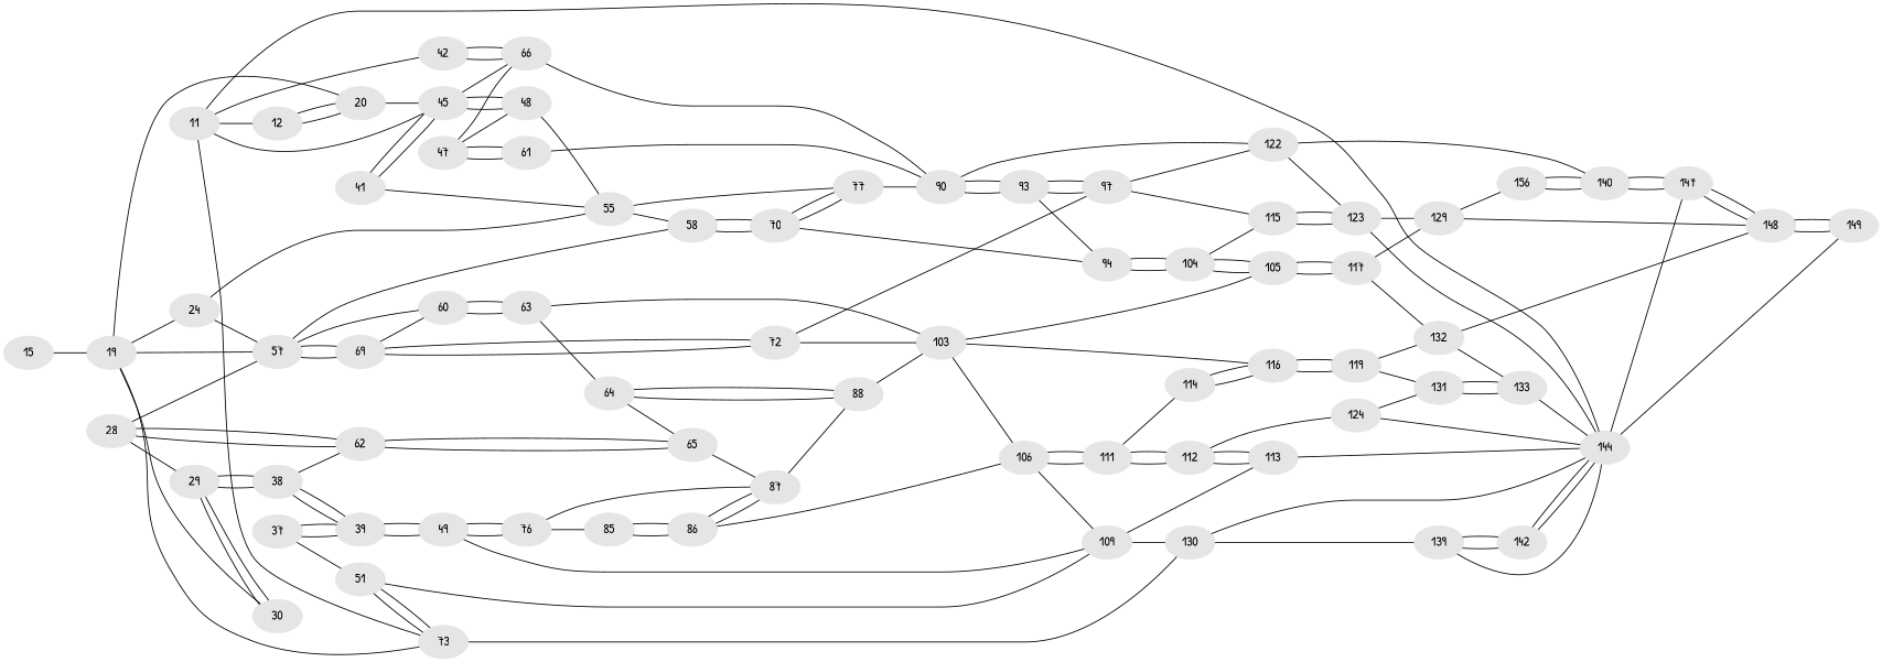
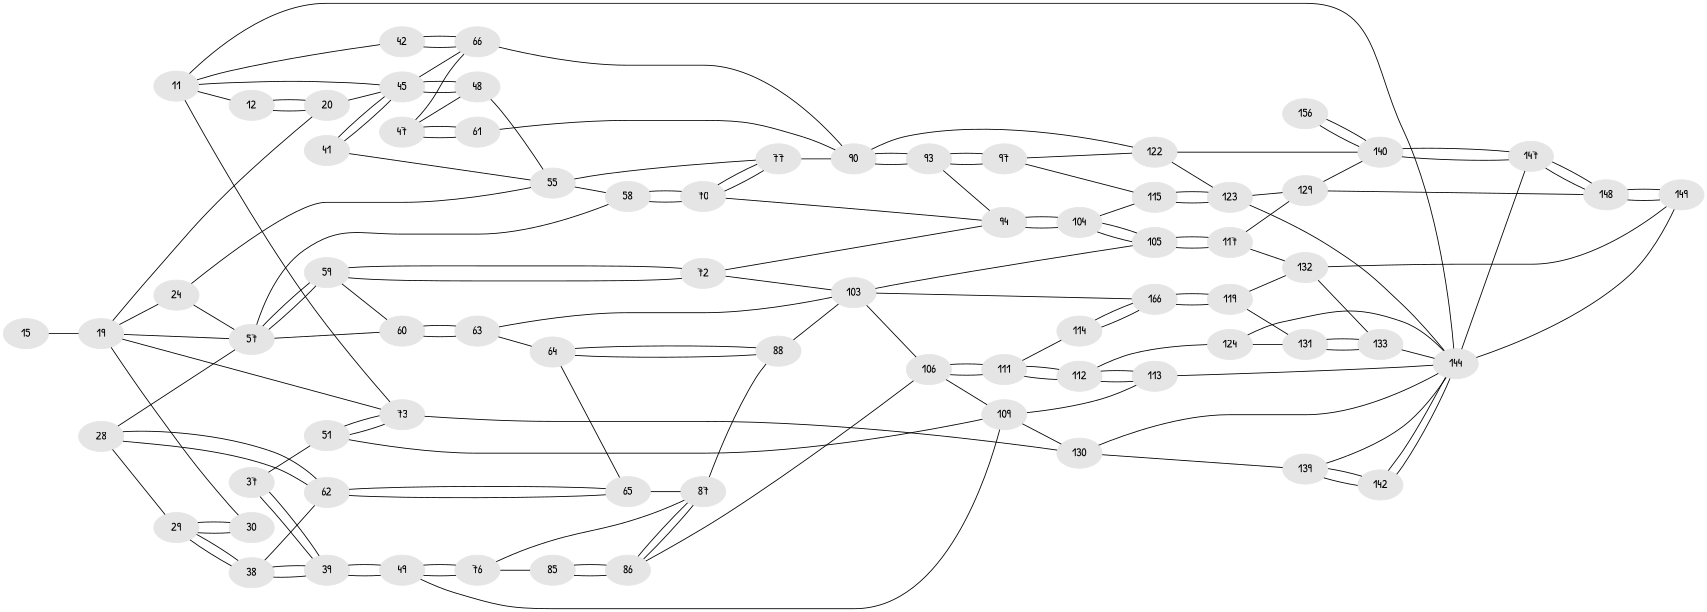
  graph {
    fontname="Patrick Hand"
    rankdir=LR
    node [color=gray90 fontname="Patrick Hand" style=filled]
    edge [fontname="Patrick Hand"]
    11 [super="+3"]
    12 [super="+8"]
    42
    45 [super="+44+40"]
    73 [super="+35"]
    144 [super="+107+143"]
    20 [super="+9"]
    66 [super="+46+43"]
    48
    130 [super="+110+92"]
    147
    149
    19 [super="+18+14"]
    15
    24 [super="+21"]
    30
    57 [super="+22+27"]
    55 [super="+54+52"]
    58 [super="+56"]
-   59 [label=69]
+   59
    60
    77 [super="+74"]
    28
    29
    62
    38
    65
    39
    37
    51 [super="+36"]
    49
    109 [super="+99"]
    76
    41 [super="+31"]
    90 [super="+68+67+69"]
    47
    61
    87 [super="+75"]
    85 [super="+82"]
    113
    70
    72
    63
    94 [super="+71"]
    103 [super="+89+100"]
    64
    93
    122 [super="+96+108"]
    88
    106 [super="+98"]
    105
-   116 [super="+101+102"]
+   116 [super="+101+102" label=166]
    104
    139 [super="+138"]
    86
    111
    97
    123
    140 [super="+134+135"]
    115
    117
    119
    129 [super="+128"]
    132 [super="+118"]
    112
    114
    124 [super="+121"]
    131 [super="+120"]
    n69 [label=156]
    148 [super="+145+146"]
    133
    142
    11 -- 12 [weight=2]
    11 -- 42
    11 -- 45
    11 -- 73
    11 -- 144
    12 -- 20 [weight=2]
    12 -- 20
    42 -- 66 [weight=2]
    42 -- 66
    45 -- 66
    45 -- 48
    45 -- 48
    73 -- 130 [weight=2]
    144 -- 147
    144 -- 149
    20 -- 45
    66 -- 90
    48 -- 55
    130 -- 144 [weight=2]
    130 -- 139 [weight=2]
    147 -- 148
    147 -- 148
    19 -- 73 [weight=2]
    19 -- 20
    19 -- 24 [weight=2]
    19 -- 30
    19 -- 57
    15 -- 19 [weight=3]
    24 -- 57
    24 -- 55
    57 -- 58
    57 -- 59
    57 -- 59
    57 -- 60
    55 -- 58 [weight=2]
    55 -- 77
    58 -- 70
    58 -- 70
    59 -- 60
    59 -- 72
    59 -- 72
    60 -- 63
    60 -- 63
    77 -- 90 [weight=2]
    28 -- 57
    28 -- 29
    28 -- 62
    28 -- 62
    29 -- 30
    29 -- 30
    29 -- 38
    29 -- 38
    62 -- 65
    62 -- 65
    38 -- 62
    38 -- 39
    38 -- 39
    65 -- 87
    39 -- 49
    39 -- 49
    37 -- 39
    37 -- 39
    37 -- 51
    51 -- 73 [weight=2]
    51 -- 73
    51 -- 109
    49 -- 109
    49 -- 76
    49 -- 76
    109 -- 130 [weight=2]
    109 -- 113
    76 -- 87
    76 -- 85
    41 -- 45 [weight=3]
    41 -- 45
    41 -- 55
    90 -- 93
    90 -- 93
    90 -- 122
    47 -- 66
    47 -- 48
    47 -- 61
    47 -- 61
    61 -- 90
    87 -- 88
    85 -- 86
    85 -- 86
    113 -- 144
    70 -- 77
    70 -- 77
    70 -- 94
-   72 -- 97
+   72 -- 94
    72 -- 103
    63 -- 103
    63 -- 64
    94 -- 104
    94 -- 104
    103 -- 106
    103 -- 105
    103 -- 116 [weight=2]
    64 -- 65
    64 -- 88
    64 -- 88
    93 -- 94
    93 -- 97
    93 -- 97
    122 -- 123
    122 -- 140 [weight=2]
    88 -- 103
    106 -- 109
    106 -- 111
    106 -- 111
    105 -- 117
    105 -- 117
    116 -- 119
    116 -- 119
    104 -- 105
    104 -- 105
    104 -- 115
    139 -- 144
    139 -- 142 [weight=2]
    139 -- 142
    86 -- 87
    86 -- 87
    86 -- 106
    111 -- 112
    111 -- 112
    111 -- 114
    97 -- 122
    97 -- 115
    123 -- 144
    123 -- 129
    140 -- 147
    140 -- 147
    115 -- 123
    115 -- 123
    117 -- 129
    117 -- 132
    119 -- 132
    119 -- 131
-   129 -- n69
+   129 -- 140
    129 -- 148
-   132 -- 148
+   132 -- 149
    132 -- 133
    112 -- 113
    112 -- 113
    112 -- 124
    114 -- 116 [weight=2]
    114 -- 116
    124 -- 144
    124 -- 131 [weight=2]
    131 -- 133
    131 -- 133
    n69 -- 140 [weight=2]
    n69 -- 140
    148 -- 149 [weight=2]
    148 -- 149
    133 -- 144
    142 -- 144
    142 -- 144
  }
